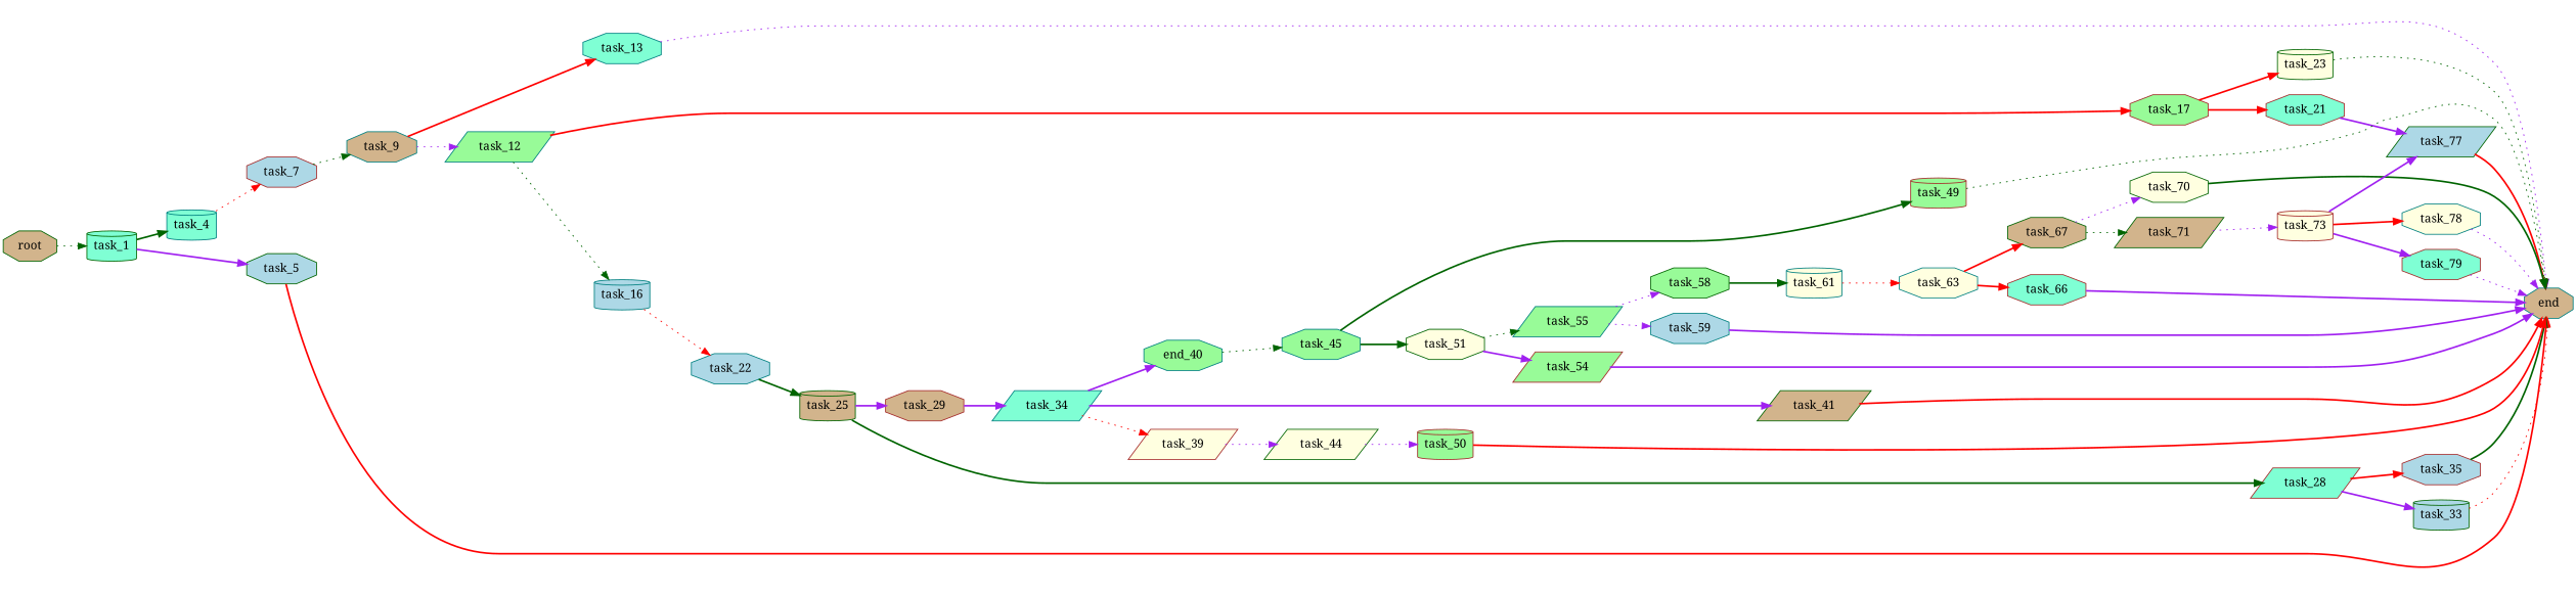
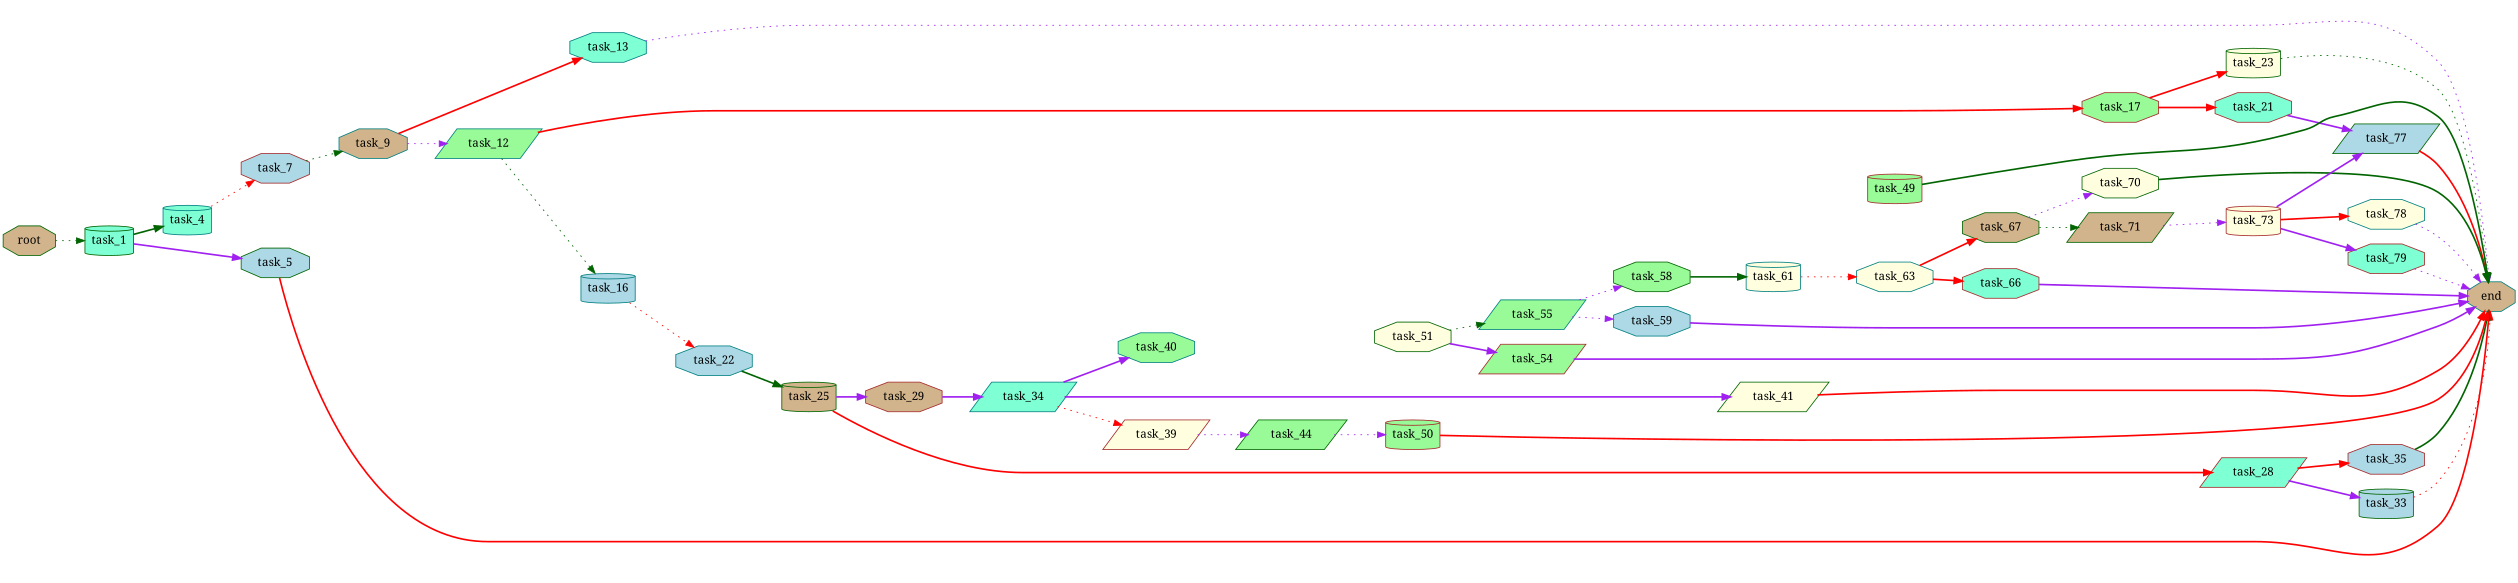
  digraph {
    fontname="Noto Serif"
    rankdir=LR
    node [color=teal fillcolor=palegreen fontname="Noto Serif" shape=octagon style=filled]
    edge [color=purple fontname="Noto Serif" style=bold]
    root [color=darkgreen fillcolor=tan]
    task_1 [color=darkgreen fillcolor=aquamarine shape=cylinder]
    task_4 [fillcolor=aquamarine shape=cylinder]
    task_5 [color=darkgreen fillcolor=lightblue]
    task_7 [color=brown fillcolor=lightblue]
    end [fillcolor=tan]
    task_9 [fillcolor=tan]
    task_12 [shape=parallelogram]
    task_13 [fillcolor=aquamarine]
    task_16 [fillcolor=lightblue shape=cylinder]
    task_17 [color=brown]
    task_22 [fillcolor=lightblue]
    task_21 [color=brown fillcolor=aquamarine]
    task_23 [color=darkgreen fillcolor=lightyellow shape=cylinder]
    task_25 [color=darkgreen fillcolor=tan shape=cylinder]
    task_77 [color=darkgreen fillcolor=lightblue shape=parallelogram]
    task_28 [color=brown fillcolor=aquamarine shape=parallelogram]
    task_29 [color=brown fillcolor=tan]
    task_33 [color=darkgreen fillcolor=lightblue shape=cylinder]
    task_35 [color=brown fillcolor=lightblue]
    task_34 [fillcolor=aquamarine shape=parallelogram]
    task_39 [color=brown fillcolor=lightyellow shape=parallelogram]
-   task_40 [label=end_40]
-   task_41 [color=darkgreen fillcolor=tan shape=parallelogram]
-   task_44 [color=darkgreen fillcolor=lightyellow shape=parallelogram]
-   task_45
+   task_40
+   task_41 [color=darkgreen fillcolor=lightyellow shape=parallelogram]
+   task_44 [color=darkgreen shape=parallelogram]
    task_50 [color=brown shape=cylinder]
    task_49 [color=brown shape=cylinder]
    task_51 [color=darkgreen fillcolor=lightyellow]
    task_54 [color=brown shape=parallelogram]
    task_55 [shape=parallelogram]
    task_58 [color=darkgreen]
    task_59 [fillcolor=lightblue]
    task_61 [fillcolor=lightyellow shape=cylinder]
    task_63 [fillcolor=lightyellow]
    task_66 [color=brown fillcolor=aquamarine]
    task_67 [color=darkgreen fillcolor=tan]
    task_70 [color=darkgreen fillcolor=lightyellow]
    task_71 [color=darkgreen fillcolor=tan shape=parallelogram]
    task_73 [color=brown fillcolor=lightyellow shape=cylinder]
    task_78 [fillcolor=lightyellow]
    task_79 [color=brown fillcolor=aquamarine]
    root -> task_1 [color=darkgreen style=dotted]
    task_1 -> task_4 [color=darkgreen]
    task_1 -> task_5
    task_4 -> task_7 [color=red style=dotted]
    task_5 -> end [color=red]
    task_7 -> task_9 [color=darkgreen style=dotted]
    task_9 -> task_12 [style=dotted]
    task_9 -> task_13 [color=red]
    task_12 -> task_16 [color=darkgreen style=dotted]
    task_12 -> task_17 [color=red]
    task_13 -> end [style=dotted]
    task_16 -> task_22 [color=red style=dotted]
    task_17 -> task_21 [color=red]
    task_17 -> task_23 [color=red]
    task_22 -> task_25 [color=darkgreen]
    task_21 -> task_77
    task_23 -> end [color=darkgreen style=dotted]
-   task_25 -> task_28 [color=darkgreen]
+   task_25 -> task_28 [color=red]
    task_25 -> task_29
    task_77 -> end [color=red]
    task_28 -> task_33
    task_28 -> task_35 [color=red]
    task_29 -> task_34
    task_33 -> end [color=red style=dotted]
    task_35 -> end [color=darkgreen]
    task_34 -> task_39 [color=red style=dotted]
    task_34 -> task_40
    task_34 -> task_41
    task_39 -> task_44 [style=dotted]
-   task_40 -> task_45 [color=darkgreen style=dotted]
    task_41 -> end [color=red]
    task_44 -> task_50 [style=dotted]
-   task_45 -> task_49 [color=darkgreen]
-   task_45 -> task_51 [color=darkgreen]
    task_50 -> end [color=red]
-   task_49 -> end [color=darkgreen style=dotted]
+   task_49 -> end [color=darkgreen]
    task_51 -> task_54
    task_51 -> task_55 [color=darkgreen style=dotted]
    task_54 -> end
    task_55 -> task_58 [style=dotted]
    task_55 -> task_59 [style=dotted]
    task_58 -> task_61 [color=darkgreen]
    task_59 -> end
    task_61 -> task_63 [color=red style=dotted]
    task_63 -> task_66 [color=red]
    task_63 -> task_67 [color=red]
    task_66 -> end
    task_67 -> task_70 [style=dotted]
    task_67 -> task_71 [color=darkgreen style=dotted]
    task_70 -> end [color=darkgreen]
    task_71 -> task_73 [style=dotted]
    task_73 -> task_77
    task_73 -> task_78 [color=red]
    task_73 -> task_79
    task_78 -> end [style=dotted]
    task_79 -> end [style=dotted]
  }
